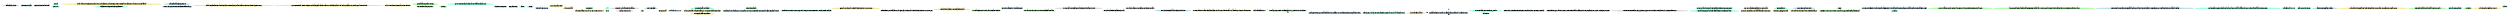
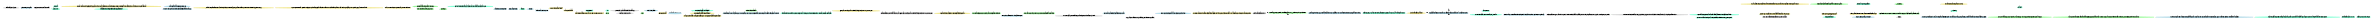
  digraph {
    rankdir=LR
    node [color=blue fillcolor=aquamarine shape=cylinder style=filled]
    edge [color=darkgreen]
    "EleanorRank3Convo3 begins." [color=red fillcolor=lightgrey shape=octagon]
    n2 [color=red fillcolor=lightblue label="Агов, Елеоноро. Як справи?"]
    n3 [color=deeppink fillcolor=lightgrey label="Чепурюся. Щойно поголила свого язика."]
    n4 [label="Поголила?"]
    n5 [color=deeppink label="Зажди. *Що?*" shape=octagon]
    n6 [fillcolor=khaki label="Поголила. Шматочки бітів продовжують проростати з нього. Я думаю, раніше це були смакові рецептори. Якщо я їх не підрізаю, вони стають довгими та звивистими. Як морська анемона." shape=octagon]
    n7 [label="Насправді це нічим не відрізняється від підстригання нігтів." shape=octagon]
    n8 [fillcolor=lightblue label="Вибач. Я справді мала попередити тебе про це." shape=octagon]
    n9 [color=red fillcolor=lightblue label="Можливо, Месьє. Але все ж не більше, ніж видалення небажаного наросту."]
    n10 [fillcolor=khaki label="Усі знають, що краще знаходитися за сотню метрів звідси, коли Елеонора прямує до ванної кімнати з кухонним ножем і пляшкою хірургічного спирту." shape=octagon]
    n11 [fillcolor=khaki label="Просто терпляче почекай, і зрештою я повернуся з кров’ю на підборідді та пластиковим пакетом з чимось на кшталт крабового м’яса. Якось я спробувала зробити з обрізків бургери, але ніхто не захотів." shape=octagon]
    n12 [color=deeppink fillcolor=khaki label="Вибач, ти хочеш пів годити еротичного чату чи лише п’ять хвилин?"]
    n13 [color=deeppink fillcolor=palegreen label="Припини намагатися викликати в мене огиду." shape=octagon]
    n14 [color=red fillcolor=palegreen label="Отже, якщо вже ми заговорили про язик…"]
    n15 [label="Агов. Це в мене половина вугра в трахеї. Вибач, що я намагаюся жартувати про це." shape=octagon]
    n16 [fillcolor=palegreen label="Продовжуй." shape=octagon]
    "Chat ends." [color=red]
    n18 [fillcolor=lightblue label="… наскільки ти це контролюєш?"]
    n19 [fillcolor=lightblue label="Добре. Зажди хвильку."]
    n20 [label="на стлки" shape=octagon]
    n21 [color=red fillcolor=lightblue label="якк спрви" shape=octagon]
    n22 [color=deeppink fillcolor=lightblue label="Тільки не кажи, що ти це робиш."]
    n23 [color=red fillcolor=khaki label="О боже, ні. Я вимикаюся. [Кінець.]"]
    n24 [fillcolor=khaki label="о такк, я рблю ххаахха"]
    n25 [color=red label="Ти друкуєш ним?!"]
    n26 [fillcolor=khaki label="Вибач, якщо це занадто особисте, але… що *ще* ти можеш робити з ним…?"]
    n27 [color=red label="ммм" shape=octagon]
    n28 [color=red fillcolor=palegreen label="що жж"]
    n29 [color=red fillcolor=lightgrey label="Але не довго, бо я заливаю слиною всю клавіатуру." shape=octagon]
    n30 [fillcolor=lightgrey label="подмай про те, що бб зрбив ти" shape=octagon]
    n31 [fillcolor=lightblue label="Отже. Ти тепер знаєш." shape=octagon]
    n32 [color=red fillcolor=palegreen label="я теж"]
    n33 [label="Ти коли-небудь кусала його випадково?" shape=octagon]
    n34 [fillcolor=khaki label="цее приииємно хаха"]
    n35 [color=red fillcolor=khaki label="Ти коли-небудь втрачала контроль над ним?" shape=octagon]
    n36 [fillcolor=lightblue label="Ця клята штука, схоже, має власний розум. Коли я думаю про це, я можу його контролювати. Але коли не думаю, здається, він реагує на мої емоції."]
    n37 [fillcolor=palegreen label="Постійно. Швидко заживає."]
    n38 [fillcolor=lightblue label="Boolean EleanorFlirt is now true."]
    n39 [color=red label="Більш жахливою є можливість того, що ним керую не Я, а мій незримий зв’язок з техногниллю. Я б не хотіла розглядати цей варіант."]
    n40 [color=deeppink fillcolor=khaki label="Єдиний раз, коли я відкусила його повність, він відріс знову. Я не можу його позбутися." shape=octagon]
    n41 [fillcolor=khaki label="Я. Ха. Ну годі вже. Гадаю, моє наступне питання буде… ти коли-небудь втрачала контроль над ним?"]
    n42 [color=deeppink fillcolor=lightgrey label="Однак я ненавиджу, коли він заважає моїм зубам. Єдиний раз, коли я відкусила його повність, він відріс знову. Я не можу його позбутися."]
    n43 [color=deeppink fillcolor=khaki label="Принаймні, він не стає довшим. Лише покривається відростками." shape=octagon]
    n44 [fillcolor=palegreen label="Ти би хотіла повернутися до того, якою була, поки Ентраті не змінив тебе?"]
    n45 [fillcolor=lightblue label="Як ти до цього ставишся? Які… твої справжні почуття?"]
    n46 [color=deeppink fillcolor=palegreen label="Тобто, так? В одну мить. Але я не можу, тож який сенс зациклюватися на цьому?"]
    n47 [fillcolor=lightgrey label="Я б його не обрала. Але я не ненавиджу це. Таке відчуття, ніби він завжди був зі мною." shape=octagon]
    n48 [fillcolor=lightblue label="Все, що з нами трапляється, відбувається не просто так."]
    n49 [color=red fillcolor=lightgrey label="Я суму за звуком власного голосу. Ненавиджу, що більше не можу співати."]
    n50 [fillcolor=lightblue label="Еге ж. Просто іноді причина така: злий виродок зробив щось зле." shape=octagon]
    n51 [color=deeppink label="Але язик? Тобі важко в це повірити, але іноді це втішає. Я більше ніколи не буду беззбройною."]
    n52 [color=red fillcolor=khaki label="Тож, якщо ти кажеш, що все завжди відбувається на краще, ніби в цьому є якийсь великий план або мета, залишайся при своїй думці. Я на це не куплюся."]
    n53 [color=red fillcolor=lightgrey label="Отже… що тобі найбільше подобається в тому, якою ти є зараз?"]
    n54 [color=deeppink fillcolor=khaki label="Приємно чути, що принаймні ОДИН із нас намагається знайти світлу сторону…"]
    n55 [color=deeppink fillcolor=lightgrey label="Check boolean EleanorHeroVirus"]
    n56 [label="Відчуття незламності." shape=octagon]
    n57 [color=red fillcolor=khaki label="Тільки один? Ти ЗАБУВАЄШ про Аміра?"]
    n58 [fillcolor=palegreen label="Це тема вірусу героя. Зрештою, ти починаєш думати, що ти — головний герой в історії всіх інших."]
    n59 [fillcolor=lightblue label="Тут немає чудової оповідки, друже. Немає автора на небі, який би додавав до мого життя маленькі сюжетні ходи для драматичного ефекту."]
    n60 [color=red fillcolor=lightblue label="Не проти, якщо я розкажу тобі історію?" shape=octagon]
    n61 [fillcolor=khaki label="У нього бувають свої темні моменти, але цей хлопець надихає нас усіх."]
    n62 [color=deeppink label="Я знаходжу сенс у тому лайні, яке зі мною трапляється. Я художник, а не Сол чи Луа або якась зірка між ними."]
    n63 [color=red fillcolor=lightgrey label="Уперед." shape=octagon]
    n64 [color=deeppink fillcolor=palegreen label="У порівнянні з тим, щоби ходити з обличчям, схожим на пом’яту дупу, я віддаю перевагу ставленню Аміра."]
    n65 [fillcolor=khaki label="Check boolean EleanorGalvanized" shape=octagon]
    n66 [color=deeppink fillcolor=lightblue label="Коли мені було вісімнадцять, ми всі разом святкували закінчення іспитів. Ми всі запхалися в таку крихітну машинку. Я лежала на колінах трьох людей на задньому сидінні."]
    n67 [color=deeppink label="+10 Chemistry"]
    n68 [fillcolor=lightblue label="Я пригадала це завдяки тобі. Не знаю, чи ти навіть пам’ятаєш. Я жаліла себе, а ти вирвав мене з цього."]
    n69 [color=red label="Радий допомогти."]
    n70 [label="Ти ж не хочеш сказати, що життя не має сенсу, чи не так?" shape=octagon]
    n71 [fillcolor=palegreen label="Себ Кромлі в багажнику, скиглив. Крістофер і Марко спереду. Ми всі в дупу п’яні від полуничної горілки та викрутки." shape=octagon]
    n72 [color=red fillcolor=lightblue label="Боже, ні. Я кажу, що сенс знаходиться під поверхнею, і щоб дістатися до нього, потрібне долото скульптора."]
    n73 [color=deeppink fillcolor=palegreen label="Марко проскочив на червоне, машина що їхала перпендикулярно, врізалася в нас, ми злетіли з дороги та опинилися в кюветі. Я знаю це тільки тому, що поліціянт розповів мені, що сталося." shape=octagon]
    n74 [color=red fillcolor=lightgrey label="Іноді все здається похмурим, жахливим і порожнім, і мені не хочеться вставати з дивана. Але коли я знову повертаюся до себе, я розумію, що це відчуття було брехнею."]
    n75 [color=deeppink fillcolor=lightblue label="Їм довелося вирізати мене з машини. Я не переставала кричати. Це був такий біль, який не залишає в тобі жодної шпарини, куди б можна втекти від нього. Тебе карають за існування." shape=octagon]
    n76 [color=red fillcolor=lightgrey label="Ніхто інший не володіє ключами до сенсу, розумієш? Це рок-н-ролл між тобою і всесвітом. Він кидає тобі щось, і ти імпровізуєш навколо цього." shape=octagon]
    n77 [color=deeppink label="Я була безпорадна, як кроленя. Розтанула як крайола. Зникла. Просто лежала та видавала крик за криком. До цього я завжди вважала себе міцним горішком." shape=octagon]
    n78 [color=red label="Це допомагає зосередитися на тих аспектах напівзараження, які мені справді подобаються." shape=octagon]
    n79 [label="Boolean EleanorCrash is now true."]
    n80 [label="Я знаю, про який біль ти говориш."]
-   n81 [fillcolor=lightblue label="Два дні тому мене переїхав БТР «Скальдри»." shape=octagon]
    n82 [color=red fillcolor=khaki label="Той самий давній біль пронизував мене, але він більше не калічив. Це було як паливо, яке розганяло мене, змушувало злитися." shape=octagon]
    n83 [fillcolor=palegreen label="Я підхопилася, вправила плече та розірвала той БТР голими руками." shape=octagon]
    n84 [label="Болісно, так. Але не одурманливо."]
    n85 [fillcolor=palegreen label="+20 Chemistry" shape=octagon]
    n86 [fillcolor=khaki label="Тож так, велике спасибі, Ентраті. Де б ти не був." shape=octagon]
    "EleanorRank3Convo3 begins." -> n2 [color=purple]
    n2 -> n3 [color=purple]
    n3 -> n4
    n3 -> n5
    n4 -> n6 [color=purple]
    n5 -> n7
    n6 -> n8 [color=purple]
    n7 -> n9 [color=purple]
    n8 -> n10
    n9 -> n10
    n10 -> n11 [color=purple]
    n11 -> n12
    n12 -> n13
    n12 -> n14 [color=purple]
    n13 -> n15 [color=purple]
    n14 -> n16
    n15 -> "Chat ends." [color=purple]
    n16 -> n18
    n18 -> n19 [color=purple]
    n19 -> n20
    n20 -> n21 [color=purple]
    n21 -> n22
    n21 -> n23
    n22 -> n24
    n23 -> "Chat ends."
    n24 -> n25 [color=purple]
    n24 -> n26 [color=purple]
    n25 -> n27 [color=purple]
    n26 -> n28
    n27 -> n29
    n28 -> n30 [color=purple]
    n29 -> n31
    n30 -> n32
    n31 -> n33 [color=purple]
    n32 -> n34
    n33 -> n37 [color=purple]
    n34 -> n38 [color=purple]
    n35 -> n36
    n36 -> n39
    n37 -> n40
    n38 -> n33
    n38 -> n41 [color=purple]
    n39 -> n42 [color=purple]
    n40 -> n43 [color=purple]
    n41 -> n36
    n42 -> n43
    n43 -> n44 [color=purple]
    n43 -> n45
    n44 -> n46
    n45 -> n47 [color=purple]
    n46 -> n48
    n47 -> n49 [color=purple]
    n48 -> n50 [color=purple]
    n49 -> n51
    n50 -> n52
    n51 -> n53
    n51 -> n54
    n52 -> n55
    n53 -> n56 [color=purple]
    n54 -> n57 [color=purple]
    n55 -> n58 [label=true]
    n55 -> n59 [color=purple label=false]
    n56 -> n60
    n57 -> n61 [color=purple]
    n58 -> n59
    n59 -> n62 [color=purple]
    n60 -> n63
    n61 -> n64 [color=purple]
    n62 -> n65
    n63 -> n66 [color=purple]
    n64 -> n67
    n65 -> n68 [label=true]
    n65 -> n69 [color=purple label=false]
    n65 -> n70 [color=purple label=false]
    n66 -> n71
    n67 -> "Chat ends."
    n68 -> n69 [color=purple]
    n68 -> n70 [color=purple]
    n69 -> n67 [color=purple]
    n70 -> n72 [color=purple]
    n71 -> n73
    n72 -> n74 [color=purple]
    n73 -> n75
    n74 -> n76
    n75 -> n77
    n76 -> n78 [color=purple]
    n77 -> n79 [color=purple]
    n78 -> n53
    n78 -> n54
    n79 -> n80 [color=purple]
-   n80 -> n81
-   n81 -> n82
    n82 -> n83
    n83 -> n84
    n84 -> n85 [color=purple]
    n85 -> n86
    n86 -> "Chat ends."
  }
